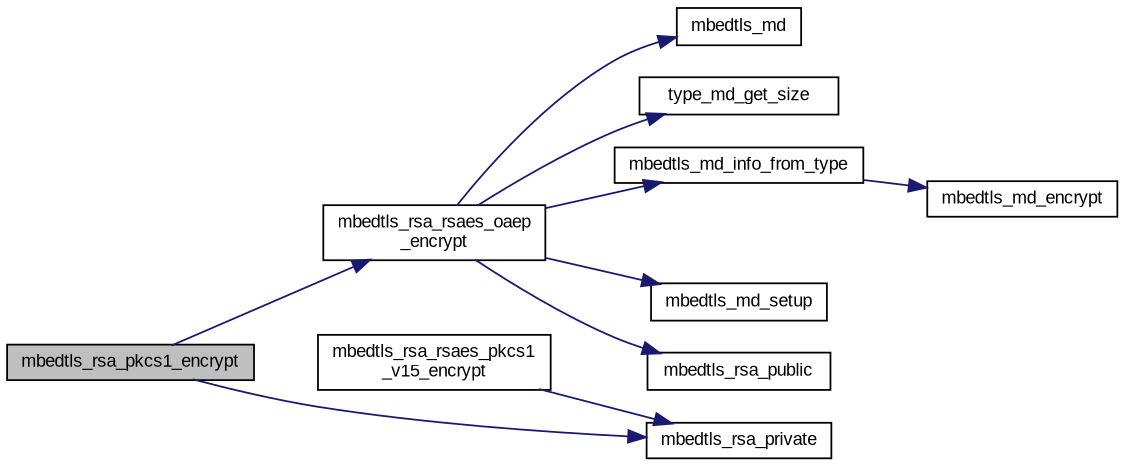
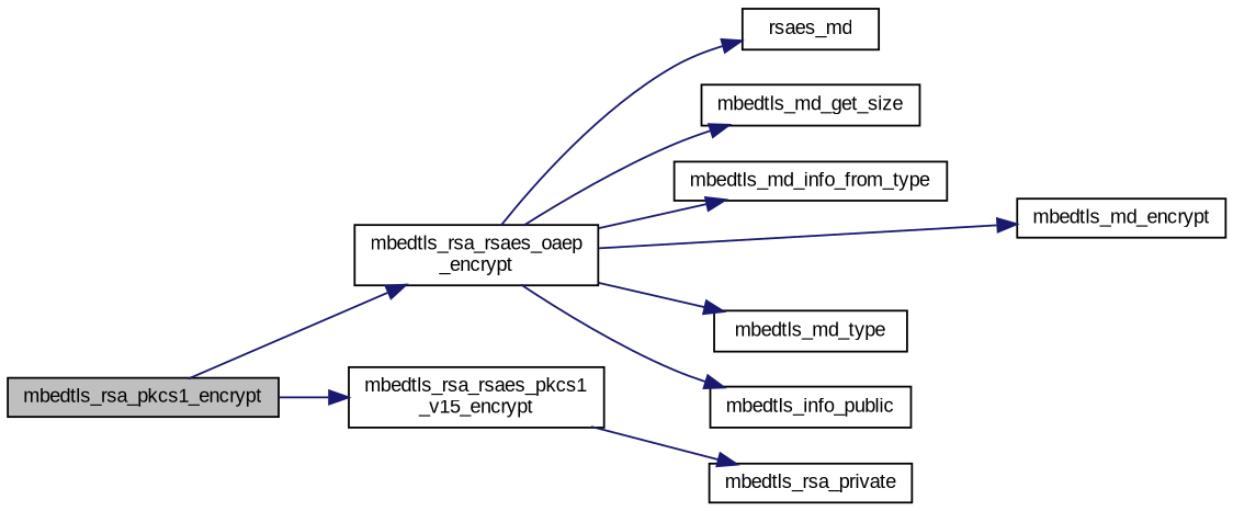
  digraph {
    fontname="Liberation Sans"
    rankdir=LR
    node [color=black fillcolor=white fontname="Liberation Sans" fontsize=10 shape=record style=filled]
    edge [color=midnightblue fontname="Liberation Sans" fontsize=10 labelfontname=Helvetica labelfontsize=10 style=solid]
    n1 [fillcolor=grey75 fontcolor=black height=0.2 label=mbedtls_rsa_pkcs1_encrypt width=0.4]
    n2 [height=0.2 label="mbedtls_rsa_rsaes_oaep\l_encrypt" width=0.4]
    n3 [height=0.2 label="mbedtls_rsa_rsaes_pkcs1\l_v15_encrypt" width=0.4]
-   n4 [height=0.2 label=mbedtls_md width=0.4]
-   n5 [height=0.2 label=type_md_get_size width=0.4]
+   n4 [height=0.2 label=rsaes_md width=0.4]
+   n5 [height=0.2 label=mbedtls_md_get_size width=0.4]
    n6 [height=0.2 label=mbedtls_md_info_from_type width=0.4]
    n7 [height=0.2 label=mbedtls_md_encrypt width=0.4]
-   n8 [height=0.2 label=mbedtls_md_setup width=0.4]
-   n9 [height=0.2 label=mbedtls_rsa_public width=0.4]
+   n8 [height=0.2 label=mbedtls_md_type width=0.4]
+   n9 [height=0.2 label=mbedtls_info_public width=0.4]
    n10 [height=0.2 label=mbedtls_rsa_private width=0.4]
    n1 -> n2
-   n1 -> n10
+   n1 -> n3
    n2 -> n4
    n2 -> n5
    n2 -> n6
-   n6 -> n7
+   n2 -> n7
    n2 -> n8
    n2 -> n9
    n3 -> n10
  }
